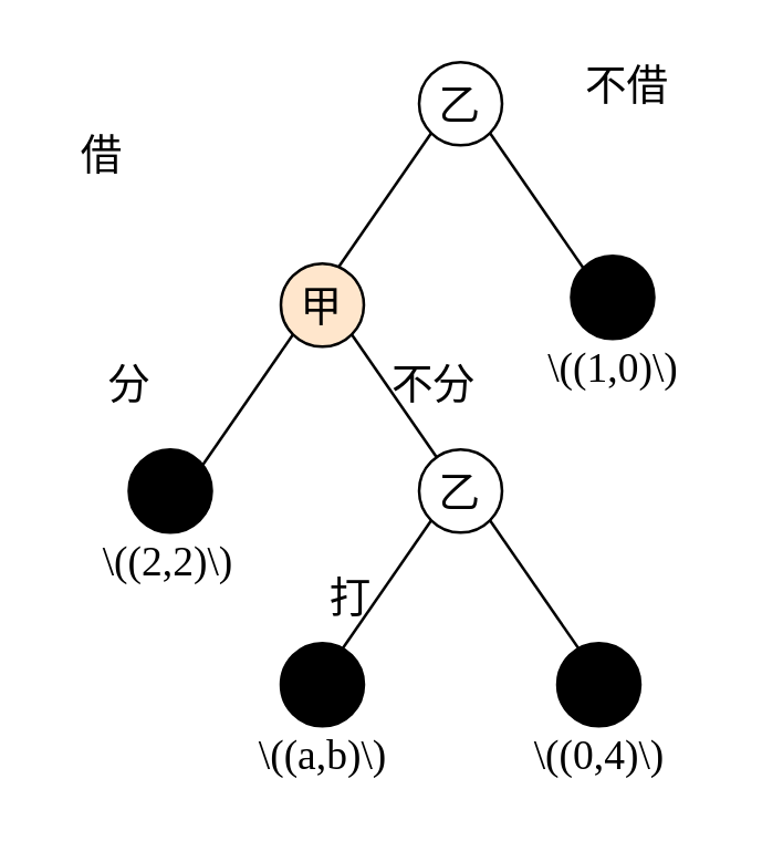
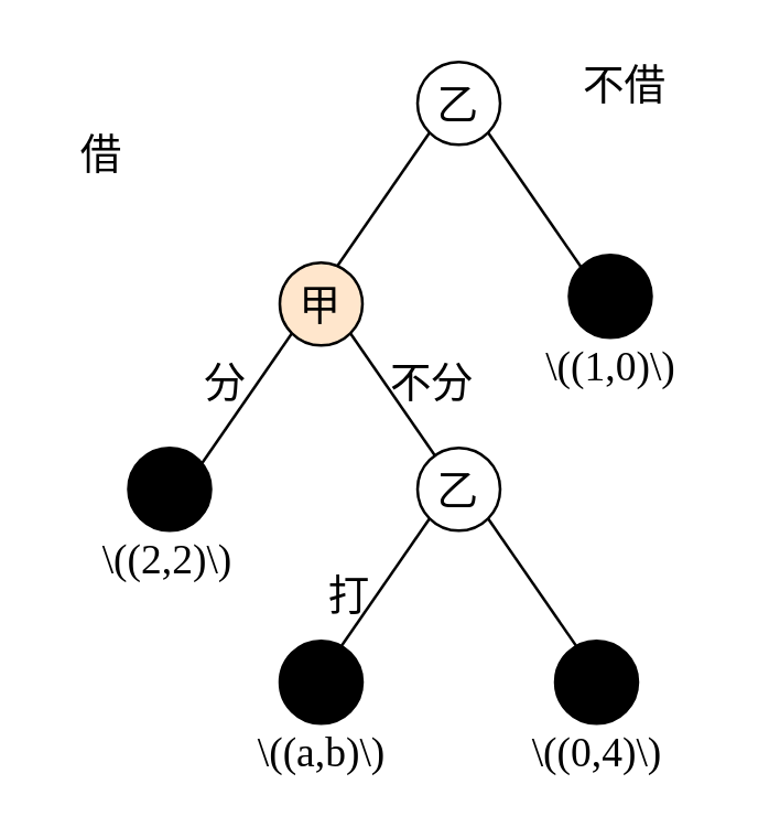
  <mxCell id="0" />
  <mxCell id="1" parent="0" />
  <mxCell id="2" value="乙" style="ellipse;whiteSpace=wrap;html=1;aspect=fixed;fontFamily=宋体;fontSize=15;" vertex="1" parent="1"><mxGeometry x="151" y="22" width="30" height="30" as="geometry" /></mxCell>
  <mxCell id="3" value="" style="endArrow=none;html=1;rounded=0;fontSize=15;entryX=0;entryY=1;entryDx=0;entryDy=0;exitX=1;exitY=0;exitDx=0;exitDy=0;fontFamily=宋体;" edge="1" parent="1" target="2"><mxGeometry width="50" height="50" relative="1" as="geometry"><mxPoint x="121.607" y="96.393" as="sourcePoint" /><mxPoint x="136" y="42" as="targetPoint" /></mxGeometry></mxCell>
  <mxCell id="4" value="借" style="text;html=1;align=center;verticalAlign=middle;resizable=0;points=[];autosize=1;strokeColor=none;fillColor=none;fontSize=15;fontFamily=宋体;" vertex="1" parent="1"><mxGeometry x="21" y="45" width="30" height="20" as="geometry" /></mxCell>
  <mxCell id="5" value="" style="ellipse;whiteSpace=wrap;html=1;aspect=fixed;fontFamily=宋体;fontSize=15;fillColor=#000000;" vertex="1" parent="1"><mxGeometry x="206" y="92" width="30" height="30" as="geometry" /></mxCell>
  <mxCell id="6" value="" style="endArrow=none;html=1;rounded=0;fontSize=15;entryX=1;entryY=1;entryDx=0;entryDy=0;exitX=0;exitY=0;exitDx=0;exitDy=0;fontFamily=宋体;" edge="1" parent="1" source="5" target="2"><mxGeometry width="50" height="50" relative="1" as="geometry"><mxPoint x="131.607" y="106.393" as="sourcePoint" /><mxPoint x="170.393" y="57.607" as="targetPoint" /></mxGeometry></mxCell>
  <mxCell id="7" value="不借" style="text;html=1;align=center;verticalAlign=middle;resizable=0;points=[];autosize=1;strokeColor=none;fillColor=none;fontSize=15;fontFamily=宋体;" vertex="1" parent="1"><mxGeometry x="201" y="20" width="50" height="20" as="geometry" /></mxCell>
  <mxCell id="8" value="\((1,0)\)" style="text;html=1;align=center;verticalAlign=middle;resizable=0;points=[];autosize=1;strokeColor=none;fillColor=none;fontSize=15;fontFamily=宋体;" vertex="1" parent="1"><mxGeometry x="181" y="122" width="80" height="20" as="geometry" /></mxCell>
  <mxCell id="9" value="甲" style="ellipse;whiteSpace=wrap;html=1;aspect=fixed;fontFamily=宋体;fontSize=15;fillColor=#ffe6cc;" vertex="1" parent="1"><mxGeometry x="101" y="94.8" width="30" height="30" as="geometry" /></mxCell>
  <mxCell id="10" value="" style="endArrow=none;html=1;rounded=0;fontSize=15;entryX=0;entryY=1;entryDx=0;entryDy=0;exitX=1;exitY=0;exitDx=0;exitDy=0;fontFamily=宋体;" edge="1" target="9" parent="1"><mxGeometry width="50" height="50" relative="1" as="geometry"><mxPoint x="71.607" y="169.193" as="sourcePoint" /><mxPoint x="86" y="114.8" as="targetPoint" /></mxGeometry></mxCell>
- <mxCell id="11" value="分" style="text;html=1;align=center;verticalAlign=middle;resizable=0;points=[];autosize=1;strokeColor=none;fillColor=none;fontSize=15;fontFamily=宋体;" vertex="1" parent="1"><mxGeometry x="31" y="127.8" width="30" height="20" as="geometry" /></mxCell>
+ <mxCell id="11" value="分" style="text;html=1;align=center;verticalAlign=middle;resizable=0;points=[];autosize=1;strokeColor=none;fillColor=none;fontSize=15;fontFamily=宋体;" vertex="1" parent="1"><mxGeometry x="66" y="127.8" width="30" height="20" as="geometry" /></mxCell>
  <mxCell id="12" value="" style="endArrow=none;html=1;rounded=0;fontSize=15;entryX=1;entryY=1;entryDx=0;entryDy=0;exitX=0;exitY=0;exitDx=0;exitDy=0;fontFamily=宋体;" edge="1" target="9" parent="1"><mxGeometry width="50" height="50" relative="1" as="geometry"><mxPoint x="160.393" y="169.193" as="sourcePoint" /><mxPoint x="120.393" y="130.407" as="targetPoint" /></mxGeometry></mxCell>
  <mxCell id="13" value="不分" style="text;html=1;align=center;verticalAlign=middle;resizable=0;points=[];autosize=1;strokeColor=none;fillColor=none;fontSize=15;fontFamily=宋体;" vertex="1" parent="1"><mxGeometry x="131" y="127.8" width="50" height="20" as="geometry" /></mxCell>
  <mxCell id="14" value="" style="ellipse;whiteSpace=wrap;html=1;aspect=fixed;fontFamily=宋体;fontSize=15;fillColor=#000000;" vertex="1" parent="1"><mxGeometry x="46" y="162" width="30" height="30" as="geometry" /></mxCell>
  <mxCell id="15" value="乙" style="ellipse;whiteSpace=wrap;html=1;aspect=fixed;fontFamily=宋体;fontSize=15;" vertex="1" parent="1"><mxGeometry x="151" y="162" width="30" height="30" as="geometry" /></mxCell>
  <mxCell id="16" value="" style="endArrow=none;html=1;rounded=0;fontSize=15;entryX=0;entryY=1;entryDx=0;entryDy=0;exitX=1;exitY=0;exitDx=0;exitDy=0;fontFamily=宋体;" edge="1" target="15" parent="1"><mxGeometry width="50" height="50" relative="1" as="geometry"><mxPoint x="121.607" y="236.393" as="sourcePoint" /><mxPoint x="136" y="182" as="targetPoint" /></mxGeometry></mxCell>
  <mxCell id="17" value="打" style="text;html=1;align=center;verticalAlign=middle;resizable=0;points=[];autosize=1;strokeColor=none;fillColor=none;fontSize=15;fontFamily=宋体;" vertex="1" parent="1"><mxGeometry x="111" y="205" width="30" height="20" as="geometry" /></mxCell>
  <mxCell id="18" value="" style="endArrow=none;html=1;rounded=0;fontSize=15;entryX=1;entryY=1;entryDx=0;entryDy=0;exitX=0;exitY=0;exitDx=0;exitDy=0;fontFamily=宋体;" edge="1" target="15" parent="1"><mxGeometry width="50" height="50" relative="1" as="geometry"><mxPoint x="210.393" y="236.393" as="sourcePoint" /><mxPoint x="170.393" y="197.607" as="targetPoint" /></mxGeometry></mxCell>
  <mxCell id="19" value="" style="ellipse;whiteSpace=wrap;html=1;aspect=fixed;fontFamily=宋体;fontSize=15;fillColor=#000000;" vertex="1" parent="1"><mxGeometry x="101" y="232" width="30" height="30" as="geometry" /></mxCell>
  <mxCell id="20" value="" style="ellipse;whiteSpace=wrap;html=1;aspect=fixed;fontFamily=宋体;fontSize=15;fillColor=#000000;" vertex="1" parent="1"><mxGeometry x="201" y="232" width="30" height="30" as="geometry" /></mxCell>
  <mxCell id="21" value="\((2,2)\)" style="text;html=1;align=center;verticalAlign=middle;resizable=0;points=[];autosize=1;strokeColor=none;fillColor=none;fontSize=15;fontFamily=宋体;" vertex="1" parent="1"><mxGeometry x="20" y="192" width="80" height="20" as="geometry" /></mxCell>
  <mxCell id="22" value="\((a,b)\)" style="text;html=1;align=center;verticalAlign=middle;resizable=0;points=[];autosize=1;strokeColor=none;fillColor=none;fontSize=15;fontFamily=宋体;" vertex="1" parent="1"><mxGeometry x="76" y="262" width="80" height="20" as="geometry" /></mxCell>
  <mxCell id="23" value="\((0,4)\)" style="text;html=1;align=center;verticalAlign=middle;resizable=0;points=[];autosize=1;strokeColor=none;fillColor=none;fontSize=15;fontFamily=宋体;" vertex="1" parent="1"><mxGeometry x="176" y="262" width="80" height="20" as="geometry" /></mxCell>
